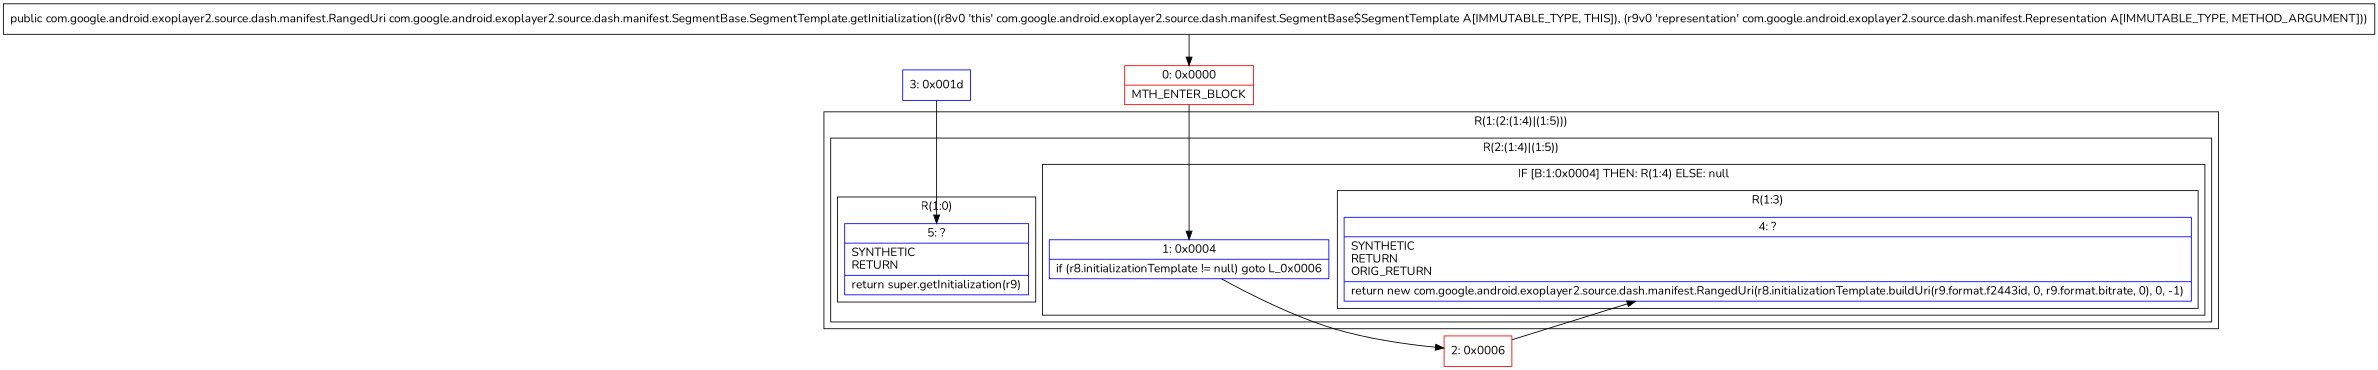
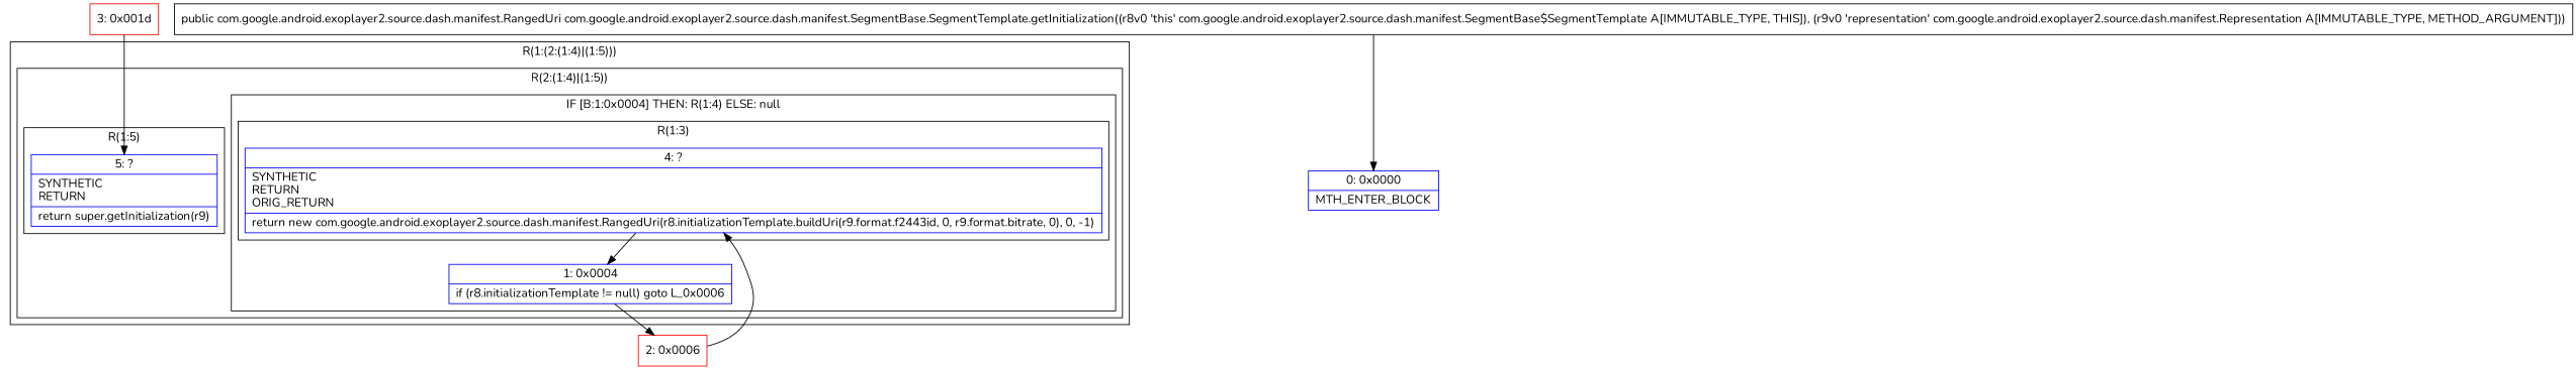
  digraph {
    fontname=Nunito
    node [color=blue fontname=Nunito shape=record]
    edge [fontname=Nunito]
    n1 [label="{4\:\ ?|SYNTHETIC\lRETURN\lORIG_RETURN\l|return new com.google.android.exoplayer2.source.dash.manifest.RangedUri(r8.initializationTemplate.buildUri(r9.format.f2443id, 0, r9.format.bitrate, 0), 0, \-1)\l}"]
    n2 [label="{1\:\ 0x0004|if (r8.initializationTemplate != null) goto L_0x0006\l}"]
    n3 [label="{5\:\ ?|SYNTHETIC\lRETURN\l|return super.getInitialization(r9)\l}"]
    n4 [color=red label="{2\:\ 0x0006}"]
-   n5 [label="{3\:\ 0x001d}"]
-   n6 [color=red label="{0\:\ 0x0000|MTH_ENTER_BLOCK\l}"]
+   n5 [color=red label="{3\:\ 0x001d}"]
+   n6 [label="{0\:\ 0x0000|MTH_ENTER_BLOCK\l}"]
    n7 [label="{public com.google.android.exoplayer2.source.dash.manifest.RangedUri com.google.android.exoplayer2.source.dash.manifest.SegmentBase.SegmentTemplate.getInitialization((r8v0 'this' com.google.android.exoplayer2.source.dash.manifest.SegmentBase$SegmentTemplate A[IMMUTABLE_TYPE, THIS]), (r9v0 'representation' com.google.android.exoplayer2.source.dash.manifest.Representation A[IMMUTABLE_TYPE, METHOD_ARGUMENT])) }" color=""]
    subgraph cluster_1 {
      label="R(1:(2:(1:4)|(1:5)))"
      subgraph cluster_2 {
        label="R(2:(1:4)|(1:5))"
        subgraph cluster_3 {
          label="IF [B:1:0x0004] THEN: R(1:4) ELSE: null"
          n2
          subgraph cluster_4 {
            label="R(1:3)"
            n1
          }
        }
        subgraph cluster_5 {
-         label="R(1:0)"
+         label="R(1:5)"
          n3
        }
      }
    }
    n2 -> n4
    n4 -> n1
    n5 -> n3
-   n6 -> n2
+   n1 -> n2
    n7 -> n6
  }
